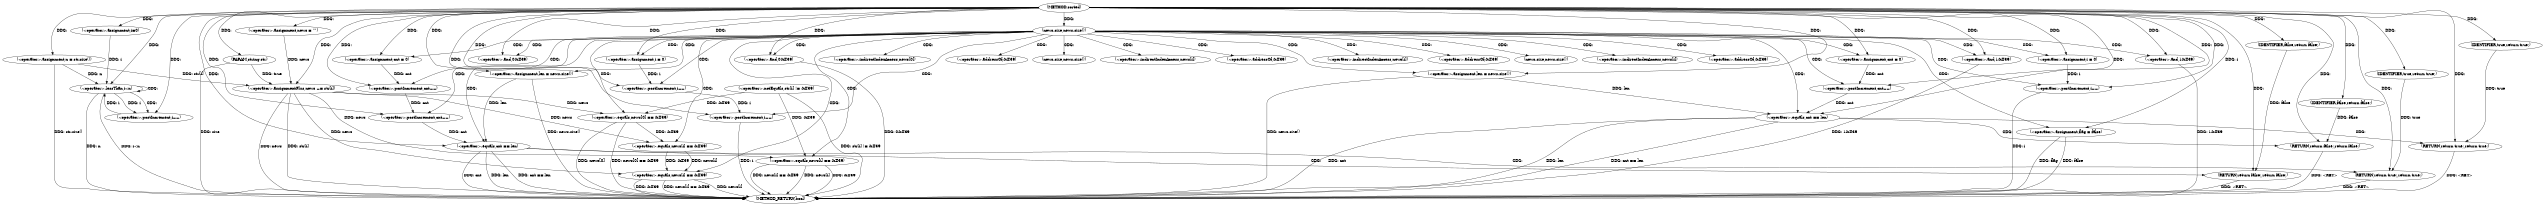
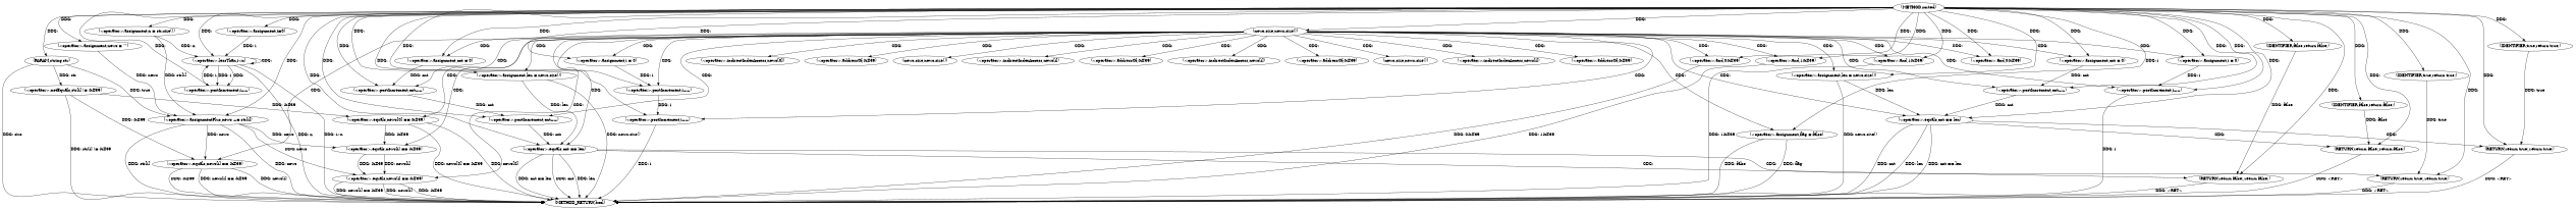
  digraph {
    n1 [label="(METHOD,sorted)"]
    n2 [label="(PARAM,string str)"]
    n3 [label="(<operator>.assignment,news = \"\")"]
    n4 [label="(<operator>.assignment,n = str.size())"]
    n5 [label="(<operator>.assignmentPlus,news += str[i])"]
    n6 [label="(<operator>.assignment,i=0)"]
    n7 [label="(<operator>.lessThan,i<n)"]
    n8 [label="(<operator>.postIncrement,i++)"]
    n9 [label="(news.size,news.size())"]
    n10 [label="(<operator>.assignment,flag = false)"]
    n11 [label="(<operator>.and,0&#39)"]
    n12 [label="(<operator>.assignment,cnt = 0)"]
    n13 [label="(<operator>.assignment,i = 0)"]
    n14 [label="(<operator>.assignment,len = news.size())"]
    n15 [label="(<operator>.and,0&#39)"]
    n16 [label="(<operator>.and,1&#39)"]
    n17 [label="(RETURN,return false;,return false;)"]
    n18 [label="(<operator>.assignment,cnt = 0)"]
    n19 [label="(<operator>.assignment,i = 0)"]
    n20 [label="(<operator>.assignment,len = news.size())"]
    n21 [label="(<operator>.and,1&#39)"]
    n22 [label="(RETURN,return false;,return false;)"]
    n23 [label="(<operator>.postIncrement,cnt++)"]
    n24 [label="(<operator>.postIncrement,i++)"]
    n25 [label="(<operator>.postIncrement,cnt++)"]
    n26 [label="(<operator>.postIncrement,i++)"]
    n27 [label="(<operator>.equals,cnt == len)"]
    n28 [label="(RETURN,return true;,return true;)"]
    n29 [label="(IDENTIFIER,false,return false;)"]
    n30 [label="(<operator>.postIncrement,cnt++)"]
    n31 [label="(<operator>.postIncrement,i++)"]
    n32 [label="(<operator>.equals,cnt == len)"]
    n33 [label="(RETURN,return true;,return true;)"]
    n34 [label="(IDENTIFIER,false,return false;)"]
    n35 [label="(IDENTIFIER,true,return true;)"]
    n36 [label="(IDENTIFIER,true,return true;)"]
    n37 [label="(METHOD_RETURN,bool)"]
    n38 [label="(<operator>.notEquals,str[i] != &#39)"]
    n39 [label="(<operator>.equals,news[0] == &#39)"]
    n40 [label="(<operator>.equals,news[i] == &#39)"]
    n41 [label="(<operator>.equals,news[i] == &#39)"]
    n42 [label="(<operator>.equals,news[i] == &#39)"]
    n43 [label="(<operator>.indirectIndexAccess,news[0])"]
    n44 [label="(<operator>.addressOf,&#39)"]
    n45 [label="(news.size,news.size())"]
    n46 [label="(<operator>.indirectIndexAccess,news[i])"]
    n47 [label="(<operator>.addressOf,&#39)"]
    n48 [label="(<operator>.indirectIndexAccess,news[i])"]
    n49 [label="(<operator>.addressOf,&#39)"]
    n50 [label="(news.size,news.size())"]
    n51 [label="(<operator>.indirectIndexAccess,news[i])"]
    n52 [label="(<operator>.addressOf,&#39)"]
    n1 -> n2 [label="DDG: "]
    n1 -> n3 [label="DDG: "]
    n1 -> n4 [label="DDG: "]
    n1 -> n5 [label="DDG: "]
    n1 -> n6 [label="DDG: "]
    n1 -> n7 [label="DDG: "]
    n1 -> n8 [label="DDG: "]
    n1 -> n9 [label="DDG: "]
    n1 -> n10 [label="DDG: i"]
    n1 -> n11 [label="DDG: "]
    n1 -> n12 [label="DDG: "]
    n1 -> n13 [label="DDG: "]
    n1 -> n14 [label="DDG: "]
    n1 -> n15 [label="DDG: "]
    n1 -> n16 [label="DDG: "]
    n1 -> n17 [label="DDG: "]
    n1 -> n18 [label="DDG: "]
    n1 -> n19 [label="DDG: "]
    n1 -> n20 [label="DDG: "]
    n1 -> n21 [label="DDG: "]
    n1 -> n22 [label="DDG: "]
    n1 -> n23 [label="DDG: "]
    n1 -> n24 [label="DDG: "]
    n1 -> n25 [label="DDG: "]
    n1 -> n26 [label="DDG: "]
    n1 -> n27 [label="DDG: "]
    n1 -> n28 [label="DDG: "]
    n1 -> n29 [label="DDG: "]
    n1 -> n30 [label="DDG: "]
    n1 -> n31 [label="DDG: "]
    n1 -> n32 [label="DDG: "]
    n1 -> n33 [label="DDG: "]
    n1 -> n34 [label="DDG: "]
    n1 -> n35 [label="DDG: "]
    n1 -> n36 [label="DDG: "]
    n2 -> n5 [label="DDG: true"]
    n2 -> n37 [label="DDG: size"]
+   n2 -> n38 [label="DDG: str"]
    n3 -> n5 [label="DDG: news"]
    n4 -> n5 [label="DDG: str[i]"]
-   n4 -> n7 [label="DDG: n"]
-   n4 -> n37 [label="DDG: str.size()"]
+   n4 -> n7 [label="CDG: n"]
    n5 -> n37 [label="DDG: news"]
    n5 -> n37 [label="DDG: str[i]"]
-   n5 -> n39 [label="DDG: news"]
    n5 -> n40 [label="DDG: news"]
    n5 -> n41 [label="DDG: news"]
    n5 -> n42 [label="DDG: news"]
    n6 -> n7 [label="DDG: i"]
    n7 -> n7 [label="CDG: "]
    n7 -> n8 [label="DDG: i"]
    n7 -> n8 [label="CDG: "]
    n7 -> n37 [label="DDG: n"]
    n7 -> n37 [label="DDG: i<n"]
    n8 -> n7 [label="DDG: i"]
    n9 -> n10 [label="CDG: "]
    n9 -> n11 [label="CDG: "]
    n9 -> n12 [label="CDG: "]
    n9 -> n13 [label="CDG: "]
    n9 -> n14 [label="CDG: "]
    n9 -> n15 [label="CDG: "]
    n9 -> n16 [label="CDG: "]
    n9 -> n18 [label="CDG: "]
    n9 -> n19 [label="CDG: "]
    n9 -> n20 [label="CDG: "]
    n9 -> n21 [label="CDG: "]
    n9 -> n23 [label="CDG: "]
    n9 -> n24 [label="CDG: "]
    n9 -> n25 [label="CDG: "]
    n9 -> n26 [label="CDG: "]
    n9 -> n27 [label="CDG: "]
    n9 -> n30 [label="CDG: "]
    n9 -> n31 [label="CDG: "]
    n9 -> n32 [label="CDG: "]
    n9 -> n39 [label="CDG: "]
    n9 -> n40 [label="CDG: "]
    n9 -> n41 [label="CDG: "]
    n9 -> n42 [label="CDG: "]
    n9 -> n43 [label="CDG: "]
    n9 -> n44 [label="CDG: "]
    n9 -> n45 [label="CDG: "]
    n9 -> n46 [label="CDG: "]
    n9 -> n47 [label="CDG: "]
    n9 -> n48 [label="CDG: "]
    n9 -> n49 [label="CDG: "]
    n9 -> n50 [label="CDG: "]
    n9 -> n51 [label="CDG: "]
    n9 -> n52 [label="CDG: "]
    n10 -> n37 [label="DDG: flag"]
    n10 -> n37 [label="DDG: false"]
    n12 -> n23 [label="DDG: cnt"]
    n13 -> n24 [label="DDG: i"]
    n14 -> n27 [label="DDG: len"]
    n14 -> n37 [label="DDG: news.size()"]
    n15 -> n37 [label="DDG: 0&#39"]
    n16 -> n37 [label="DDG: 1&#39"]
    n17 -> n37 [label="DDG: <RET>"]
    n18 -> n30 [label="DDG: cnt"]
    n19 -> n31 [label="DDG: i"]
    n20 -> n32 [label="DDG: len"]
    n20 -> n37 [label="DDG: news.size()"]
    n21 -> n37 [label="DDG: 1&#39"]
    n22 -> n37 [label="DDG: <RET>"]
    n23 -> n25 [label="DDG: cnt"]
    n24 -> n26 [label="DDG: i"]
    n25 -> n27 [label="DDG: cnt"]
    n26 -> n37 [label="DDG: i"]
    n27 -> n17 [label="CDG: "]
    n27 -> n28 [label="CDG: "]
    n27 -> n37 [label="DDG: cnt"]
    n27 -> n37 [label="DDG: len"]
    n27 -> n37 [label="DDG: cnt == len"]
    n28 -> n37 [label="DDG: <RET>"]
    n29 -> n17 [label="DDG: false"]
    n30 -> n32 [label="DDG: cnt"]
    n31 -> n37 [label="DDG: i"]
    n32 -> n22 [label="CDG: "]
    n32 -> n33 [label="CDG: "]
    n32 -> n37 [label="DDG: cnt"]
    n32 -> n37 [label="DDG: len"]
    n32 -> n37 [label="DDG: cnt == len"]
    n33 -> n37 [label="DDG: <RET>"]
    n34 -> n22 [label="DDG: false"]
    n35 -> n28 [label="DDG: true"]
    n36 -> n33 [label="DDG: true"]
    n38 -> n37 [label="DDG: str[i] != &#39"]
    n38 -> n39 [label="DDG: &#39"]
    n38 -> n40 [label="DDG: &#39"]
    n39 -> n37 [label="DDG: news[0]"]
    n39 -> n37 [label="DDG: news[0] == &#39"]
    n39 -> n41 [label="DDG: &#39"]
    n40 -> n37 [label="DDG: news[i]"]
    n40 -> n37 [label="DDG: &#39"]
    n40 -> n37 [label="DDG: news[i] == &#39"]
    n41 -> n42 [label="DDG: news[i]"]
    n41 -> n42 [label="DDG: &#39"]
    n42 -> n37 [label="DDG: news[i]"]
    n42 -> n37 [label="DDG: &#39"]
    n42 -> n37 [label="DDG: news[i] == &#39"]
  }
